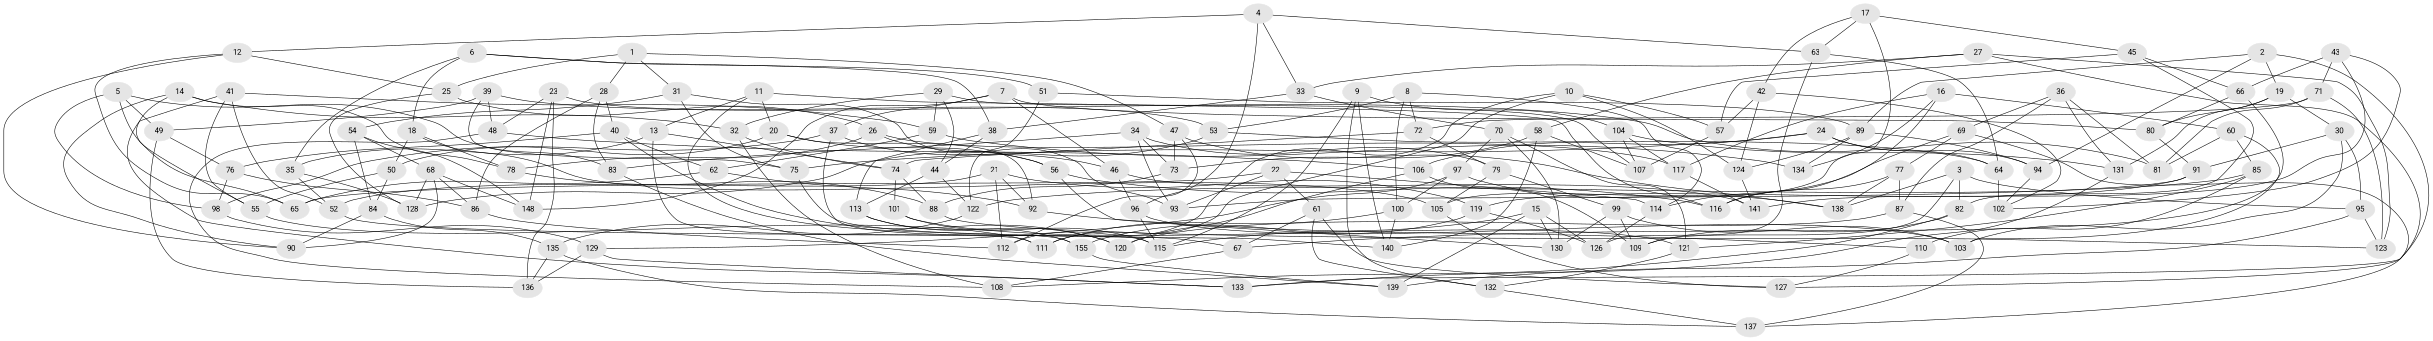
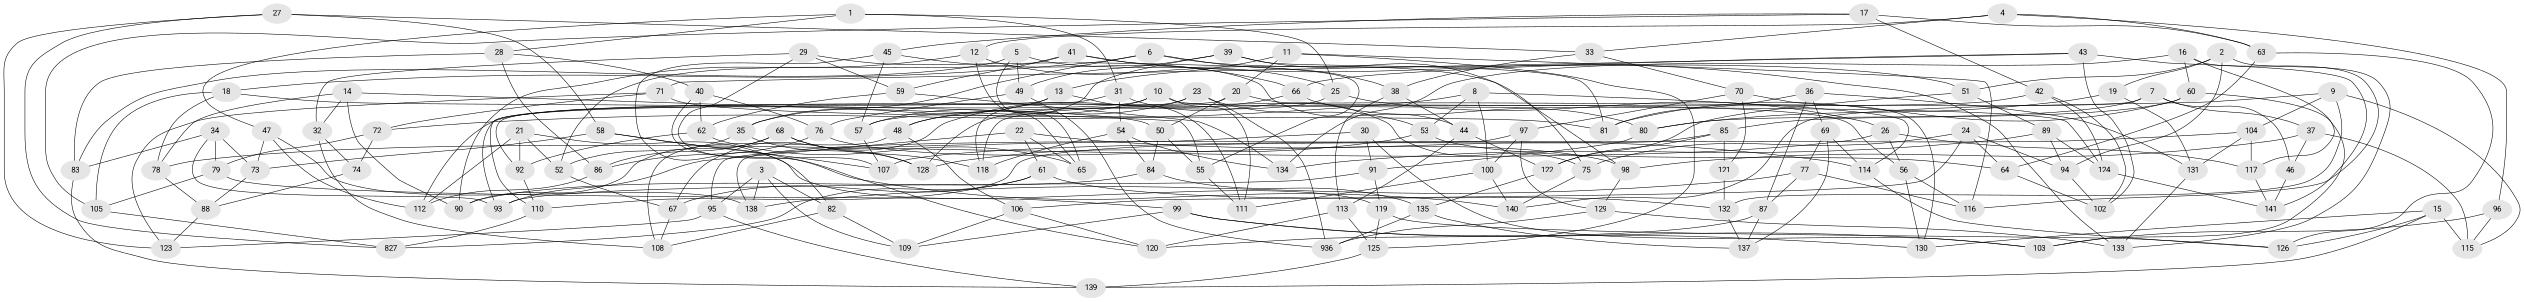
  graph {
    fontname=Roboto
    node [color=gray90 fontname=Roboto style=filled]
    edge [fontname=Roboto]
    1
    25
    28
    31
    47
    26
    128
    83
    40
    86
    93
    75
    54
    138
    112
    73
    2
    19
    51
    94
    133
    80
    30
    131
    122
    89
    102
    3
    82
    95
    109
    108
    139
    123
    4
    12
    33
    63
    96
    65
    90
    38
    70
    126
    64
    115
    103
    5
    49
    98
-   136
+   136 [label=936]
    76
    129
    6
    18
    35
    78
    105
    50
    52
    44
    113
    7
    37
    46
-   118 [label=148]
+   118
    141
    91
    8
    53
    72
    100
    114
    74
    79
    140
    111
    9
    104
    132
    117
    107
    137
    10
    57
    124
    11
    13
    20
    116
-   125 [label=155]
+   125
    110
    56
    92
-   127
+   127 [label=827]
    14
    32
    55
    88
    15
    130
    16
    60
    134
    81
    85
    17
    42
    45
    66
    84
    21
    119
    67
    22
    61
    23
    48
    106
    24
    120
    27
    58
    62
    29
    59
-   101
    97
    121
    34
    99
    36
    69
    87
    77
    39
    41
    43
    71
    135
    68
    1 -- 25
    1 -- 28
    1 -- 31
    1 -- 47
    25 -- 26
    25 -- 128
    28 -- 83
    28 -- 40
    28 -- 86
    31 -- 93
    31 -- 75
    31 -- 54
    47 -- 138
    47 -- 112
    47 -- 73
    26 -- 78
    26 -- 117
    26 -- 56
    83 -- 139
    40 -- 76
    40 -- 120
    40 -- 62
    86 -- 112
    75 -- 140
    54 -- 118
-   54 -- 68
+   54 -- 134
    54 -- 84
    73 -- 88
    2 -- 19
-   2 -- 89
+   2 -- 51
    2 -- 94
    2 -- 133
    19 -- 80
-   19 -- 30
    19 -- 131
    51 -- 122
    51 -- 89
    94 -- 102
    80 -- 91
    30 -- 95
    30 -- 103
    30 -- 91
    131 -- 133
    122 -- 135
    89 -- 94
    89 -- 124
    89 -- 134
    3 -- 138
    3 -- 82
    3 -- 95
    3 -- 109
    82 -- 109
    82 -- 108
    95 -- 139
    95 -- 123
    4 -- 12
    4 -- 33
    4 -- 63
    4 -- 96
    12 -- 25
    12 -- 65
    12 -- 90
    33 -- 38
    33 -- 70
    63 -- 126
    63 -- 64
    96 -- 115
    96 -- 103
    38 -- 44
    38 -- 113
    70 -- 130
    70 -- 97
    70 -- 121
    64 -- 102
    5 -- 83
    5 -- 65
    5 -- 49
    5 -- 98
    49 -- 136
    49 -- 76
    98 -- 129
    76 -- 86
    76 -- 98
    129 -- 133
    129 -- 136
    6 -- 51
    6 -- 38
    6 -- 18
    6 -- 35
    18 -- 78
    18 -- 105
    18 -- 50
    35 -- 128
    35 -- 52
    78 -- 88
    105 -- 127
    50 -- 55
    50 -- 84
    52 -- 67
    44 -- 122
    44 -- 113
    113 -- 125
    113 -- 120
    7 -- 80
    7 -- 37
    7 -- 46
    7 -- 118
    37 -- 115
    37 -- 98
    37 -- 46
-   46 -- 96
    46 -- 141
    91 -- 93
    91 -- 119
    8 -- 53
    8 -- 72
    8 -- 100
    8 -- 114
    53 -- 128
    53 -- 64
    72 -- 74
    72 -- 79
    100 -- 140
    100 -- 111
    114 -- 126
    74 -- 88
-   74 -- 101
    79 -- 105
    79 -- 99
    9 -- 115
    9 -- 140
    9 -- 104
    9 -- 132
    104 -- 131
    104 -- 117
    104 -- 107
    132 -- 137
    117 -- 141
    10 -- 112
    10 -- 111
    10 -- 57
    10 -- 124
    57 -- 107
    124 -- 141
    11 -- 13
    11 -- 20
    11 -- 116
    11 -- 125
    13 -- 35
    13 -- 111
-   13 -- 74
+   13 -- 110
    20 -- 50
    20 -- 56
    20 -- 92
    125 -- 139
    110 -- 127
    56 -- 116
    56 -- 130
    92 -- 110
    14 -- 90
    14 -- 78
    14 -- 32
    14 -- 55
    32 -- 108
    32 -- 74
    55 -- 111
    88 -- 123
    15 -- 139
    15 -- 126
    15 -- 115
    15 -- 130
    16 -- 117
    16 -- 116
    16 -- 60
    16 -- 134
    60 -- 103
    60 -- 81
    60 -- 85
    85 -- 122
    85 -- 110
    85 -- 121
    17 -- 63
    17 -- 105
    17 -- 42
    17 -- 45
    42 -- 102
    42 -- 57
    42 -- 124
    45 -- 82
    45 -- 57
    45 -- 66
    66 -- 80
    66 -- 67
    84 -- 90
    84 -- 135
    21 -- 112
    21 -- 52
    21 -- 92
    21 -- 119
    119 -- 126
    119 -- 125
    67 -- 108
    22 -- 93
    22 -- 65
    22 -- 114
    22 -- 61
    61 -- 132
    61 -- 127
    61 -- 67
    23 -- 136
    23 -- 118
    23 -- 53
    23 -- 48
    48 -- 108
    48 -- 106
    106 -- 109
    106 -- 120
    24 -- 75
    24 -- 94
    24 -- 64
    24 -- 106
    27 -- 123
    27 -- 33
    27 -- 127
    27 -- 58
    58 -- 73
    58 -- 140
    58 -- 107
    62 -- 65
    62 -- 92
    29 -- 44
    29 -- 107
    29 -- 32
    29 -- 59
    59 -- 134
    59 -- 62
-   101 -- 115
-   101 -- 121
    97 -- 138
    97 -- 129
    97 -- 100
    121 -- 132
    34 -- 83
    34 -- 93
    34 -- 73
    34 -- 79
    99 -- 109
    99 -- 103
    99 -- 130
    36 -- 131
    36 -- 81
    36 -- 69
    36 -- 87
    69 -- 114
    69 -- 137
    69 -- 77
    87 -- 137
    87 -- 120
    77 -- 138
    77 -- 116
    77 -- 87
    39 -- 75
    39 -- 49
    39 -- 81
    39 -- 48
    41 -- 133
    41 -- 52
    41 -- 55
    41 -- 59
    43 -- 102
    43 -- 141
    43 -- 66
    43 -- 71
    71 -- 123
    71 -- 72
    71 -- 81
    135 -- 136
    135 -- 137
    68 -- 128
    68 -- 86
    68 -- 90
    68 -- 118
  }
